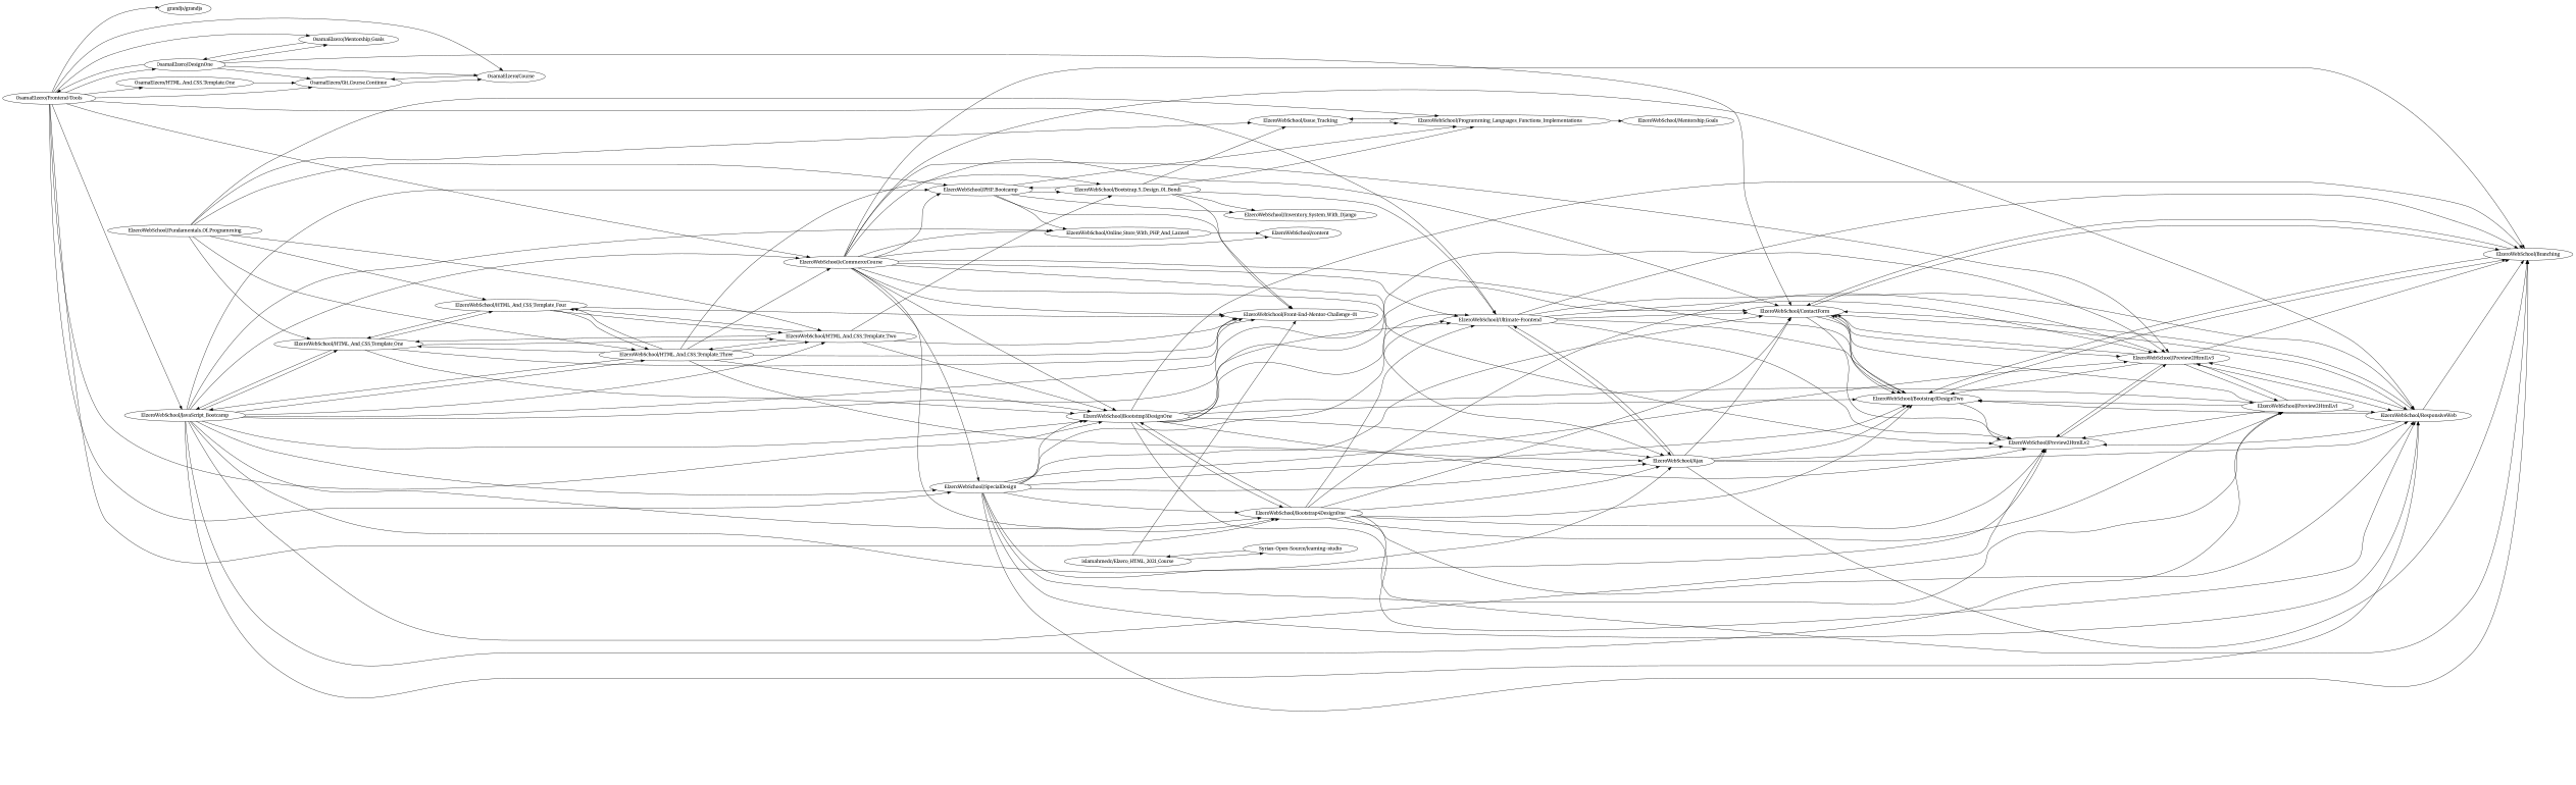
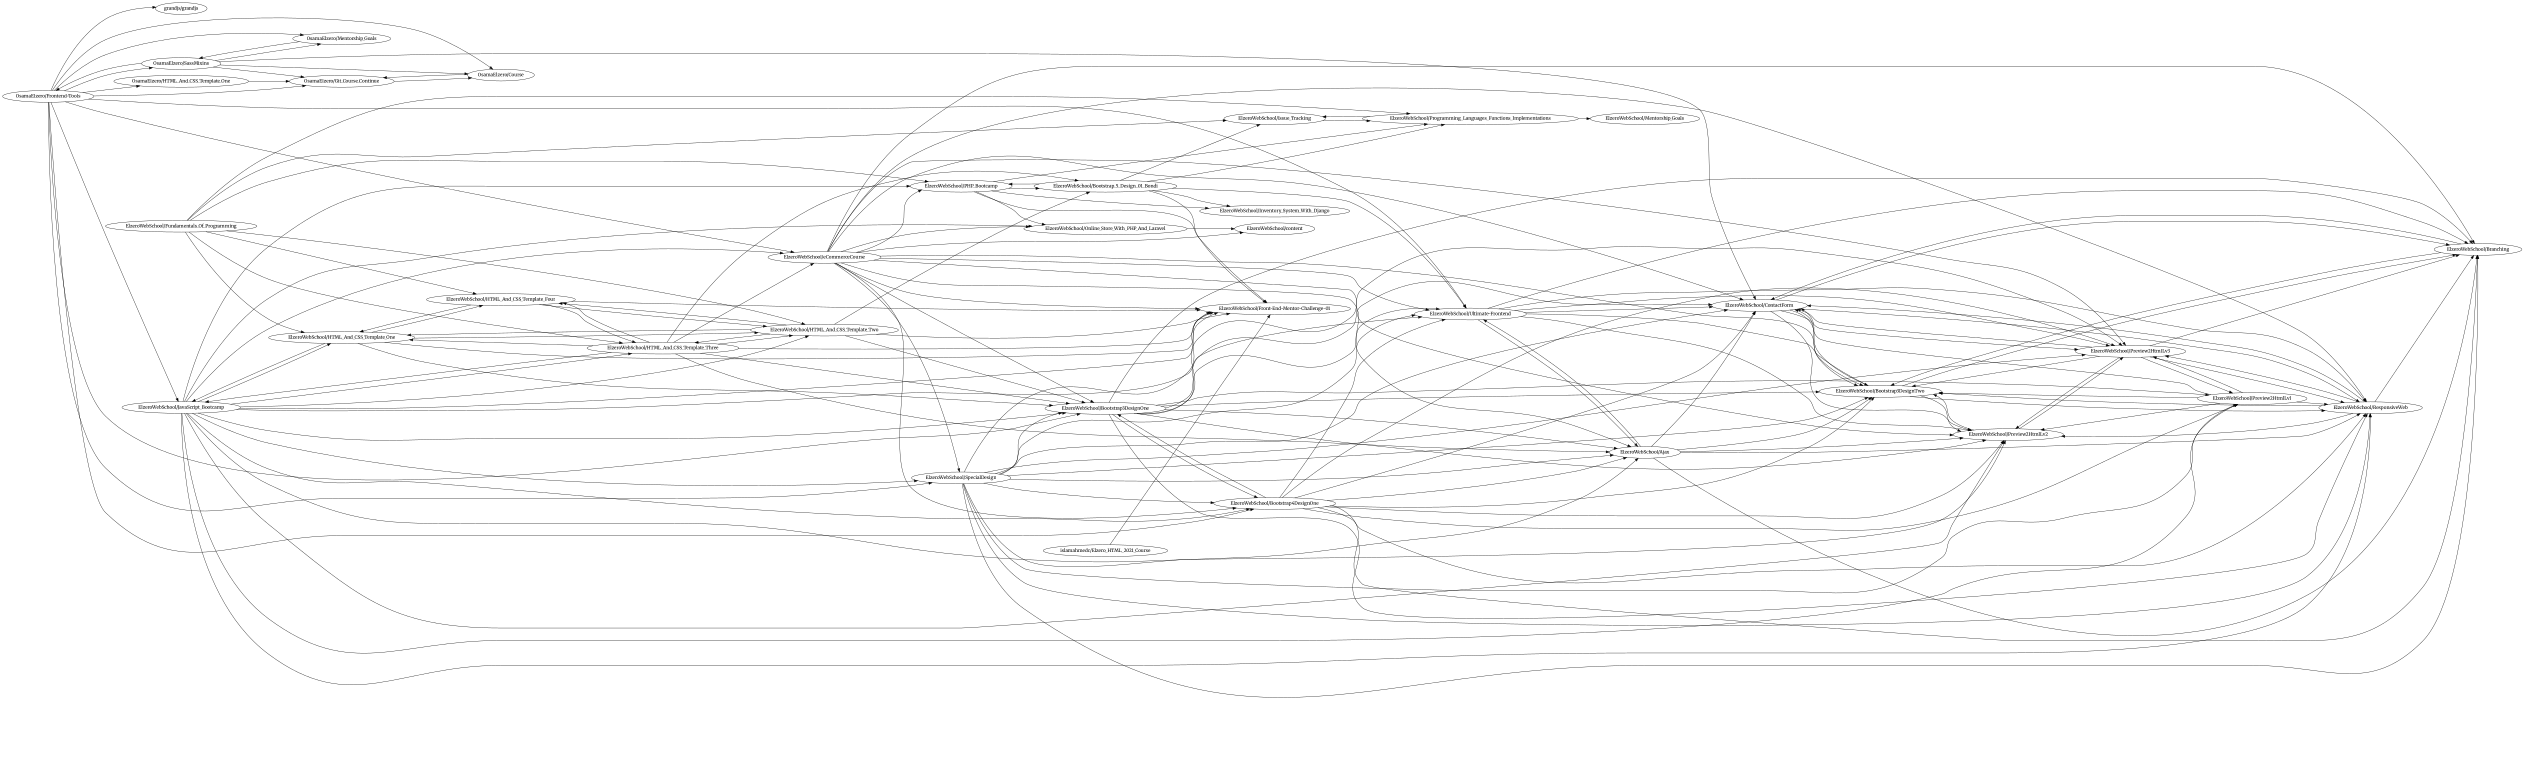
  digraph {
    fontname=Merriweather
    rankdir=LR
    node [fontname=Merriweather]
    edge [fontname=Merriweather]
    "OsamaElzero/Frontend-Tools" [l="5.024,44.749"]
-   "OsamaElzero/SassMixins" [l="5.048,44.742" label="OsamaElzero/DesignOne"]
+   "OsamaElzero/SassMixins" [l="5.048,44.742"]
    "OsamaElzero/Mentorship_Goals" [l="5.065,44.747"]
    "ElzeroWebSchool/eCommerceCourse" [l="4.979,44.716"]
    "ElzeroWebSchool/JavaScript_Bootcamp" [l="4.965,44.728"]
    "ElzeroWebSchool/SpecialDesign" [l="4.999,44.735"]
    "OsamaElzero/Git_Course_Continue" [l="5.043,44.76"]
    "ElzeroWebSchool/Bootstrap3DesignOne" [l="4.986,44.739"]
    "ElzeroWebSchool/Bootstrap4DesignOne" [l="5.004,44.728"]
    "ElzeroWebSchool/Ultimate-Frontend" [l="4.992,44.725"]
    "OsamaElzero/Course" [l="5.053,44.754"]
    "grandjs/grandjs" [l="5.054,44.779"]
    "OsamaElzero/HTML_And_CSS_Template_One" [l="5.03,44.77"]
    "ElzeroWebSchool/ContactForm" [l="5.02,44.723"]
    "ElzeroWebSchool/Bootstrap3DesignTwo" [l="5.01,44.719"]
    "ElzeroWebSchool/ResponsiveWeb" [l="4.999,44.719"]
    "ElzeroWebSchool/Branching" [l="5.014,44.731"]
    "ElzeroWebSchool/Preview2HtmlLv3" [l="5.013,44.711"]
    "ElzeroWebSchool/Preview2HtmlLv2" [l="4.993,44.714"]
    "ElzeroWebSchool/Ajax" [l="4.983,44.729"]
    "ElzeroWebSchool/Front-End-Mentor-Challenge-01" [l="4.938,44.731"]
    "ElzeroWebSchool/PHP_Bootcamp" [l="4.933,44.708"]
    "ElzeroWebSchool/Online_Store_With_PHP_And_Laravel" [l="4.958,44.697"]
    "ElzeroWebSchool/content" [l="4.956,44.677"]
    "ElzeroWebSchool/Preview2HtmlLv1" [l="4.997,44.706"]
    "ElzeroWebSchool/HTML_And_CSS_Template_One" [l="4.945,44.756"]
    "ElzeroWebSchool/HTML_And_CSS_Template_Two" [l="4.929,44.744"]
    "ElzeroWebSchool/HTML_And_CSS_Template_Three" [l="4.949,44.741"]
    "ElzeroWebSchool/Bootstrap_5_Design_01_Bondi" [l="4.925,44.719"]
    "ElzeroWebSchool/Inventory_System_With_Django" [l="4.914,44.698"]
    "ElzeroWebSchool/Programming_Languages_Functions_Implementations" [l="4.899,44.712"]
    "ElzeroWebSchool/HTML_And_CSS_Template_Four" [l="4.922,44.758"]
    "ElzeroWebSchool/Issue_Tracking" [l="4.89,44.722"]
    "ElzeroWebSchool/Mentorship_Goals" [l="4.877,44.701"]
    "islamahmedc/Elzero_HTML_2021_Course" [l="4.875,44.75"]
-   "Syrian-Open-Source/learning-studio" [l="4.85,44.758"]
    "ElzeroWebSchool/Fundamentals_Of_Programming" [l="4.908,44.735"]
    "OsamaElzero/Frontend-Tools" -> "OsamaElzero/SassMixins"
    "OsamaElzero/Frontend-Tools" -> "OsamaElzero/Mentorship_Goals"
    "OsamaElzero/Frontend-Tools" -> "ElzeroWebSchool/eCommerceCourse"
    "OsamaElzero/Frontend-Tools" -> "ElzeroWebSchool/JavaScript_Bootcamp"
    "OsamaElzero/Frontend-Tools" -> "ElzeroWebSchool/SpecialDesign"
    "OsamaElzero/Frontend-Tools" -> "OsamaElzero/Git_Course_Continue"
    "OsamaElzero/Frontend-Tools" -> "ElzeroWebSchool/Bootstrap3DesignOne"
    "OsamaElzero/Frontend-Tools" -> "ElzeroWebSchool/Bootstrap4DesignOne"
    "OsamaElzero/Frontend-Tools" -> "ElzeroWebSchool/Ultimate-Frontend"
    "OsamaElzero/Frontend-Tools" -> "OsamaElzero/Course"
    "OsamaElzero/Frontend-Tools" -> "grandjs/grandjs"
    "OsamaElzero/Frontend-Tools" -> "OsamaElzero/HTML_And_CSS_Template_One"
    "OsamaElzero/SassMixins" -> "OsamaElzero/Frontend-Tools"
    "OsamaElzero/SassMixins" -> "OsamaElzero/Mentorship_Goals"
    "OsamaElzero/SassMixins" -> "OsamaElzero/Git_Course_Continue"
    "OsamaElzero/SassMixins" -> "OsamaElzero/Course"
    "OsamaElzero/SassMixins" -> "ElzeroWebSchool/ContactForm"
    "OsamaElzero/Mentorship_Goals" -> "OsamaElzero/SassMixins"
    "ElzeroWebSchool/eCommerceCourse" -> "ElzeroWebSchool/SpecialDesign"
    "ElzeroWebSchool/eCommerceCourse" -> "ElzeroWebSchool/Bootstrap3DesignOne"
    "ElzeroWebSchool/eCommerceCourse" -> "ElzeroWebSchool/Bootstrap4DesignOne"
    "ElzeroWebSchool/eCommerceCourse" -> "ElzeroWebSchool/Ultimate-Frontend"
    "ElzeroWebSchool/eCommerceCourse" -> "ElzeroWebSchool/ContactForm"
    "ElzeroWebSchool/eCommerceCourse" -> "ElzeroWebSchool/Bootstrap3DesignTwo"
    "ElzeroWebSchool/eCommerceCourse" -> "ElzeroWebSchool/ResponsiveWeb"
    "ElzeroWebSchool/eCommerceCourse" -> "ElzeroWebSchool/Branching"
    "ElzeroWebSchool/eCommerceCourse" -> "ElzeroWebSchool/Preview2HtmlLv3"
    "ElzeroWebSchool/eCommerceCourse" -> "ElzeroWebSchool/Preview2HtmlLv2"
    "ElzeroWebSchool/eCommerceCourse" -> "ElzeroWebSchool/Ajax"
    "ElzeroWebSchool/eCommerceCourse" -> "ElzeroWebSchool/Front-End-Mentor-Challenge-01"
    "ElzeroWebSchool/eCommerceCourse" -> "ElzeroWebSchool/PHP_Bootcamp"
    "ElzeroWebSchool/eCommerceCourse" -> "ElzeroWebSchool/Online_Store_With_PHP_And_Laravel"
    "ElzeroWebSchool/eCommerceCourse" -> "ElzeroWebSchool/content"
    "ElzeroWebSchool/JavaScript_Bootcamp" -> "ElzeroWebSchool/eCommerceCourse"
    "ElzeroWebSchool/JavaScript_Bootcamp" -> "ElzeroWebSchool/SpecialDesign"
    "ElzeroWebSchool/JavaScript_Bootcamp" -> "ElzeroWebSchool/Bootstrap3DesignOne"
    "ElzeroWebSchool/JavaScript_Bootcamp" -> "ElzeroWebSchool/Bootstrap4DesignOne"
    "ElzeroWebSchool/JavaScript_Bootcamp" -> "ElzeroWebSchool/Ultimate-Frontend"
    "ElzeroWebSchool/JavaScript_Bootcamp" -> "ElzeroWebSchool/ResponsiveWeb"
    "ElzeroWebSchool/JavaScript_Bootcamp" -> "ElzeroWebSchool/Preview2HtmlLv2"
    "ElzeroWebSchool/JavaScript_Bootcamp" -> "ElzeroWebSchool/Ajax"
    "ElzeroWebSchool/JavaScript_Bootcamp" -> "ElzeroWebSchool/Front-End-Mentor-Challenge-01"
    "ElzeroWebSchool/JavaScript_Bootcamp" -> "ElzeroWebSchool/PHP_Bootcamp"
    "ElzeroWebSchool/JavaScript_Bootcamp" -> "ElzeroWebSchool/Online_Store_With_PHP_And_Laravel"
    "ElzeroWebSchool/JavaScript_Bootcamp" -> "ElzeroWebSchool/Preview2HtmlLv1"
    "ElzeroWebSchool/JavaScript_Bootcamp" -> "ElzeroWebSchool/HTML_And_CSS_Template_One"
    "ElzeroWebSchool/JavaScript_Bootcamp" -> "ElzeroWebSchool/HTML_And_CSS_Template_Two"
    "ElzeroWebSchool/JavaScript_Bootcamp" -> "ElzeroWebSchool/HTML_And_CSS_Template_Three"
    "ElzeroWebSchool/SpecialDesign" -> "ElzeroWebSchool/Bootstrap3DesignOne"
    "ElzeroWebSchool/SpecialDesign" -> "ElzeroWebSchool/Bootstrap4DesignOne"
    "ElzeroWebSchool/SpecialDesign" -> "ElzeroWebSchool/Ultimate-Frontend"
    "ElzeroWebSchool/SpecialDesign" -> "ElzeroWebSchool/ContactForm"
    "ElzeroWebSchool/SpecialDesign" -> "ElzeroWebSchool/Bootstrap3DesignTwo"
    "ElzeroWebSchool/SpecialDesign" -> "ElzeroWebSchool/ResponsiveWeb"
    "ElzeroWebSchool/SpecialDesign" -> "ElzeroWebSchool/Branching"
    "ElzeroWebSchool/SpecialDesign" -> "ElzeroWebSchool/Preview2HtmlLv3"
    "ElzeroWebSchool/SpecialDesign" -> "ElzeroWebSchool/Preview2HtmlLv2"
    "ElzeroWebSchool/SpecialDesign" -> "ElzeroWebSchool/Ajax"
+   "ElzeroWebSchool/SpecialDesign" -> "ElzeroWebSchool/Front-End-Mentor-Challenge-01"
    "ElzeroWebSchool/SpecialDesign" -> "ElzeroWebSchool/Preview2HtmlLv1"
    "OsamaElzero/Git_Course_Continue" -> "OsamaElzero/Course"
    "ElzeroWebSchool/Bootstrap3DesignOne" -> "ElzeroWebSchool/Bootstrap4DesignOne"
    "ElzeroWebSchool/Bootstrap3DesignOne" -> "ElzeroWebSchool/Ultimate-Frontend"
    "ElzeroWebSchool/Bootstrap3DesignOne" -> "ElzeroWebSchool/ContactForm"
    "ElzeroWebSchool/Bootstrap3DesignOne" -> "ElzeroWebSchool/Bootstrap3DesignTwo"
    "ElzeroWebSchool/Bootstrap3DesignOne" -> "ElzeroWebSchool/ResponsiveWeb"
    "ElzeroWebSchool/Bootstrap3DesignOne" -> "ElzeroWebSchool/Branching"
    "ElzeroWebSchool/Bootstrap3DesignOne" -> "ElzeroWebSchool/Preview2HtmlLv3"
    "ElzeroWebSchool/Bootstrap3DesignOne" -> "ElzeroWebSchool/Preview2HtmlLv2"
    "ElzeroWebSchool/Bootstrap3DesignOne" -> "ElzeroWebSchool/Ajax"
    "ElzeroWebSchool/Bootstrap3DesignOne" -> "ElzeroWebSchool/Preview2HtmlLv1"
    "ElzeroWebSchool/Bootstrap4DesignOne" -> "ElzeroWebSchool/Bootstrap3DesignOne"
    "ElzeroWebSchool/Bootstrap4DesignOne" -> "ElzeroWebSchool/Ultimate-Frontend"
    "ElzeroWebSchool/Bootstrap4DesignOne" -> "ElzeroWebSchool/ContactForm"
    "ElzeroWebSchool/Bootstrap4DesignOne" -> "ElzeroWebSchool/Bootstrap3DesignTwo"
    "ElzeroWebSchool/Bootstrap4DesignOne" -> "ElzeroWebSchool/ResponsiveWeb"
    "ElzeroWebSchool/Bootstrap4DesignOne" -> "ElzeroWebSchool/Branching"
    "ElzeroWebSchool/Bootstrap4DesignOne" -> "ElzeroWebSchool/Preview2HtmlLv3"
    "ElzeroWebSchool/Bootstrap4DesignOne" -> "ElzeroWebSchool/Preview2HtmlLv2"
    "ElzeroWebSchool/Bootstrap4DesignOne" -> "ElzeroWebSchool/Ajax"
    "ElzeroWebSchool/Bootstrap4DesignOne" -> "ElzeroWebSchool/Preview2HtmlLv1"
    "ElzeroWebSchool/Ultimate-Frontend" -> "ElzeroWebSchool/ContactForm"
    "ElzeroWebSchool/Ultimate-Frontend" -> "ElzeroWebSchool/Bootstrap3DesignTwo"
    "ElzeroWebSchool/Ultimate-Frontend" -> "ElzeroWebSchool/ResponsiveWeb"
    "ElzeroWebSchool/Ultimate-Frontend" -> "ElzeroWebSchool/Branching"
    "ElzeroWebSchool/Ultimate-Frontend" -> "ElzeroWebSchool/Preview2HtmlLv3"
    "ElzeroWebSchool/Ultimate-Frontend" -> "ElzeroWebSchool/Preview2HtmlLv2"
    "ElzeroWebSchool/Ultimate-Frontend" -> "ElzeroWebSchool/Ajax"
    "OsamaElzero/Course" -> "OsamaElzero/Git_Course_Continue"
    "OsamaElzero/HTML_And_CSS_Template_One" -> "OsamaElzero/Git_Course_Continue"
    "ElzeroWebSchool/ContactForm" -> "ElzeroWebSchool/Bootstrap3DesignTwo"
    "ElzeroWebSchool/ContactForm" -> "ElzeroWebSchool/ResponsiveWeb"
    "ElzeroWebSchool/ContactForm" -> "ElzeroWebSchool/Branching"
    "ElzeroWebSchool/ContactForm" -> "ElzeroWebSchool/Preview2HtmlLv3"
    "ElzeroWebSchool/ContactForm" -> "ElzeroWebSchool/Preview2HtmlLv2"
    "ElzeroWebSchool/Bootstrap3DesignTwo" -> "ElzeroWebSchool/ContactForm"
+   "ElzeroWebSchool/Bootstrap3DesignTwo" -> "ElzeroWebSchool/ResponsiveWeb"
    "ElzeroWebSchool/Bootstrap3DesignTwo" -> "ElzeroWebSchool/Branching"
    "ElzeroWebSchool/Bootstrap3DesignTwo" -> "ElzeroWebSchool/Preview2HtmlLv2"
    "ElzeroWebSchool/ResponsiveWeb" -> "ElzeroWebSchool/ContactForm"
    "ElzeroWebSchool/ResponsiveWeb" -> "ElzeroWebSchool/Bootstrap3DesignTwo"
    "ElzeroWebSchool/ResponsiveWeb" -> "ElzeroWebSchool/Branching"
    "ElzeroWebSchool/ResponsiveWeb" -> "ElzeroWebSchool/Preview2HtmlLv3"
    "ElzeroWebSchool/ResponsiveWeb" -> "ElzeroWebSchool/Preview2HtmlLv2"
    "ElzeroWebSchool/Branching" -> "ElzeroWebSchool/ContactForm"
    "ElzeroWebSchool/Branching" -> "ElzeroWebSchool/Bootstrap3DesignTwo"
    "ElzeroWebSchool/Preview2HtmlLv3" -> "ElzeroWebSchool/ContactForm"
    "ElzeroWebSchool/Preview2HtmlLv3" -> "ElzeroWebSchool/Bootstrap3DesignTwo"
    "ElzeroWebSchool/Preview2HtmlLv3" -> "ElzeroWebSchool/ResponsiveWeb"
    "ElzeroWebSchool/Preview2HtmlLv3" -> "ElzeroWebSchool/Branching"
    "ElzeroWebSchool/Preview2HtmlLv3" -> "ElzeroWebSchool/Preview2HtmlLv2"
    "ElzeroWebSchool/Preview2HtmlLv3" -> "ElzeroWebSchool/Preview2HtmlLv1"
+   "ElzeroWebSchool/Preview2HtmlLv2" -> "ElzeroWebSchool/Bootstrap3DesignTwo"
    "ElzeroWebSchool/Preview2HtmlLv2" -> "ElzeroWebSchool/Preview2HtmlLv3"
    "ElzeroWebSchool/Ajax" -> "ElzeroWebSchool/Ultimate-Frontend"
    "ElzeroWebSchool/Ajax" -> "ElzeroWebSchool/ContactForm"
    "ElzeroWebSchool/Ajax" -> "ElzeroWebSchool/Bootstrap3DesignTwo"
    "ElzeroWebSchool/Ajax" -> "ElzeroWebSchool/ResponsiveWeb"
    "ElzeroWebSchool/Ajax" -> "ElzeroWebSchool/Branching"
    "ElzeroWebSchool/Ajax" -> "ElzeroWebSchool/Preview2HtmlLv2"
    "ElzeroWebSchool/PHP_Bootcamp" -> "ElzeroWebSchool/Front-End-Mentor-Challenge-01"
    "ElzeroWebSchool/PHP_Bootcamp" -> "ElzeroWebSchool/Online_Store_With_PHP_And_Laravel"
    "ElzeroWebSchool/PHP_Bootcamp" -> "ElzeroWebSchool/Bootstrap_5_Design_01_Bondi"
    "ElzeroWebSchool/PHP_Bootcamp" -> "ElzeroWebSchool/Inventory_System_With_Django"
    "ElzeroWebSchool/PHP_Bootcamp" -> "ElzeroWebSchool/Programming_Languages_Functions_Implementations"
    "ElzeroWebSchool/Online_Store_With_PHP_And_Laravel" -> "ElzeroWebSchool/content"
    "ElzeroWebSchool/Preview2HtmlLv1" -> "ElzeroWebSchool/ContactForm"
    "ElzeroWebSchool/Preview2HtmlLv1" -> "ElzeroWebSchool/Bootstrap3DesignTwo"
    "ElzeroWebSchool/Preview2HtmlLv1" -> "ElzeroWebSchool/ResponsiveWeb"
    "ElzeroWebSchool/Preview2HtmlLv1" -> "ElzeroWebSchool/Preview2HtmlLv3"
    "ElzeroWebSchool/Preview2HtmlLv1" -> "ElzeroWebSchool/Preview2HtmlLv2"
    "ElzeroWebSchool/HTML_And_CSS_Template_One" -> "ElzeroWebSchool/JavaScript_Bootcamp"
    "ElzeroWebSchool/HTML_And_CSS_Template_One" -> "ElzeroWebSchool/Bootstrap3DesignOne"
    "ElzeroWebSchool/HTML_And_CSS_Template_One" -> "ElzeroWebSchool/Front-End-Mentor-Challenge-01"
    "ElzeroWebSchool/HTML_And_CSS_Template_One" -> "ElzeroWebSchool/HTML_And_CSS_Template_Two"
    "ElzeroWebSchool/HTML_And_CSS_Template_One" -> "ElzeroWebSchool/HTML_And_CSS_Template_Four"
    "ElzeroWebSchool/HTML_And_CSS_Template_Two" -> "ElzeroWebSchool/Bootstrap3DesignOne"
    "ElzeroWebSchool/HTML_And_CSS_Template_Two" -> "ElzeroWebSchool/Front-End-Mentor-Challenge-01"
    "ElzeroWebSchool/HTML_And_CSS_Template_Two" -> "ElzeroWebSchool/HTML_And_CSS_Template_One"
    "ElzeroWebSchool/HTML_And_CSS_Template_Two" -> "ElzeroWebSchool/HTML_And_CSS_Template_Three"
    "ElzeroWebSchool/HTML_And_CSS_Template_Two" -> "ElzeroWebSchool/Bootstrap_5_Design_01_Bondi"
    "ElzeroWebSchool/HTML_And_CSS_Template_Two" -> "ElzeroWebSchool/HTML_And_CSS_Template_Four"
    "ElzeroWebSchool/HTML_And_CSS_Template_Three" -> "ElzeroWebSchool/eCommerceCourse"
    "ElzeroWebSchool/HTML_And_CSS_Template_Three" -> "ElzeroWebSchool/JavaScript_Bootcamp"
    "ElzeroWebSchool/HTML_And_CSS_Template_Three" -> "ElzeroWebSchool/Bootstrap3DesignOne"
    "ElzeroWebSchool/HTML_And_CSS_Template_Three" -> "ElzeroWebSchool/Ajax"
    "ElzeroWebSchool/HTML_And_CSS_Template_Three" -> "ElzeroWebSchool/Front-End-Mentor-Challenge-01"
    "ElzeroWebSchool/HTML_And_CSS_Template_Three" -> "ElzeroWebSchool/HTML_And_CSS_Template_One"
    "ElzeroWebSchool/HTML_And_CSS_Template_Three" -> "ElzeroWebSchool/HTML_And_CSS_Template_Two"
    "ElzeroWebSchool/HTML_And_CSS_Template_Three" -> "ElzeroWebSchool/Bootstrap_5_Design_01_Bondi"
    "ElzeroWebSchool/HTML_And_CSS_Template_Three" -> "ElzeroWebSchool/HTML_And_CSS_Template_Four"
    "ElzeroWebSchool/Bootstrap_5_Design_01_Bondi" -> "ElzeroWebSchool/Ultimate-Frontend"
    "ElzeroWebSchool/Bootstrap_5_Design_01_Bondi" -> "ElzeroWebSchool/Front-End-Mentor-Challenge-01"
    "ElzeroWebSchool/Bootstrap_5_Design_01_Bondi" -> "ElzeroWebSchool/PHP_Bootcamp"
    "ElzeroWebSchool/Bootstrap_5_Design_01_Bondi" -> "ElzeroWebSchool/Inventory_System_With_Django"
    "ElzeroWebSchool/Bootstrap_5_Design_01_Bondi" -> "ElzeroWebSchool/Programming_Languages_Functions_Implementations"
    "ElzeroWebSchool/Bootstrap_5_Design_01_Bondi" -> "ElzeroWebSchool/Issue_Tracking"
    "ElzeroWebSchool/Programming_Languages_Functions_Implementations" -> "ElzeroWebSchool/Issue_Tracking"
    "ElzeroWebSchool/Programming_Languages_Functions_Implementations" -> "ElzeroWebSchool/Mentorship_Goals"
    "ElzeroWebSchool/HTML_And_CSS_Template_Four" -> "ElzeroWebSchool/Front-End-Mentor-Challenge-01"
    "ElzeroWebSchool/HTML_And_CSS_Template_Four" -> "ElzeroWebSchool/HTML_And_CSS_Template_One"
    "ElzeroWebSchool/HTML_And_CSS_Template_Four" -> "ElzeroWebSchool/HTML_And_CSS_Template_Two"
    "ElzeroWebSchool/HTML_And_CSS_Template_Four" -> "ElzeroWebSchool/HTML_And_CSS_Template_Three"
    "ElzeroWebSchool/Issue_Tracking" -> "ElzeroWebSchool/Programming_Languages_Functions_Implementations"
    "islamahmedc/Elzero_HTML_2021_Course" -> "ElzeroWebSchool/Front-End-Mentor-Challenge-01"
-   "islamahmedc/Elzero_HTML_2021_Course" -> "Syrian-Open-Source/learning-studio"
-   "Syrian-Open-Source/learning-studio" -> "islamahmedc/Elzero_HTML_2021_Course"
    "ElzeroWebSchool/Fundamentals_Of_Programming" -> "ElzeroWebSchool/PHP_Bootcamp"
    "ElzeroWebSchool/Fundamentals_Of_Programming" -> "ElzeroWebSchool/HTML_And_CSS_Template_One"
    "ElzeroWebSchool/Fundamentals_Of_Programming" -> "ElzeroWebSchool/HTML_And_CSS_Template_Two"
    "ElzeroWebSchool/Fundamentals_Of_Programming" -> "ElzeroWebSchool/HTML_And_CSS_Template_Three"
    "ElzeroWebSchool/Fundamentals_Of_Programming" -> "ElzeroWebSchool/Programming_Languages_Functions_Implementations"
    "ElzeroWebSchool/Fundamentals_Of_Programming" -> "ElzeroWebSchool/HTML_And_CSS_Template_Four"
    "ElzeroWebSchool/Fundamentals_Of_Programming" -> "ElzeroWebSchool/Issue_Tracking"
  }
